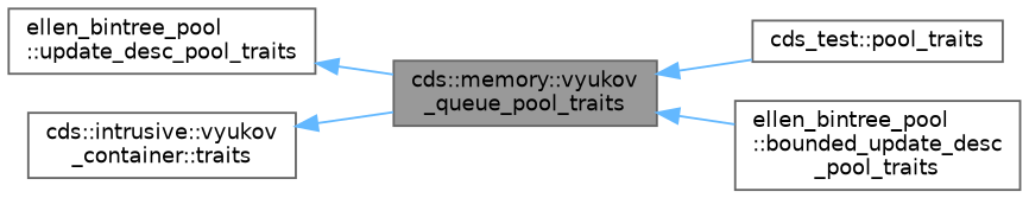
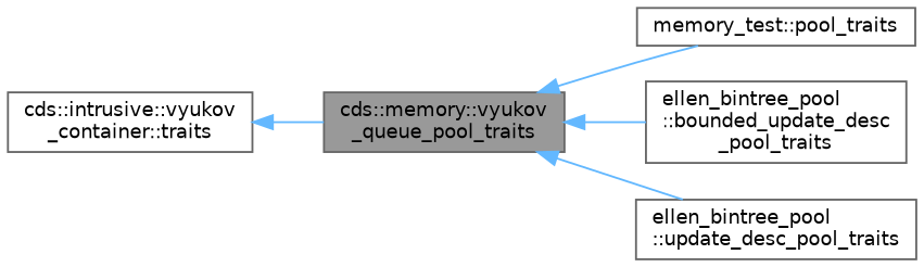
  digraph {
    rankdir=LR
    node [color=gray40 fillcolor=white fontname=Helvetica fontsize=10 shape=box style=filled]
    edge [color=steelblue1 dir=back fontname=Helvetica fontsize=10 labelfontname=Helvetica labelfontsize=10 style=solid]
    n1 [fillcolor=grey60 fontcolor=black height=0.2 label="cds::memory::vyukov\l_queue_pool_traits" width=0.4]
-   n2 [height=0.2 label="cds_test::pool_traits" width=0.4]
+   n2 [height=0.2 label="memory_test::pool_traits" width=0.4]
    n3 [height=0.2 label="ellen_bintree_pool\l::bounded_update_desc\l_pool_traits" width=0.4]
    n4 [height=0.2 label="ellen_bintree_pool\l::update_desc_pool_traits" width=0.4]
    n5 [height=0.2 label="cds::intrusive::vyukov\l_container::traits" width=0.4]
    n1 -> n2
    n1 -> n3
-   n4 -> n1
+   n1 -> n4
    n5 -> n1
  }
